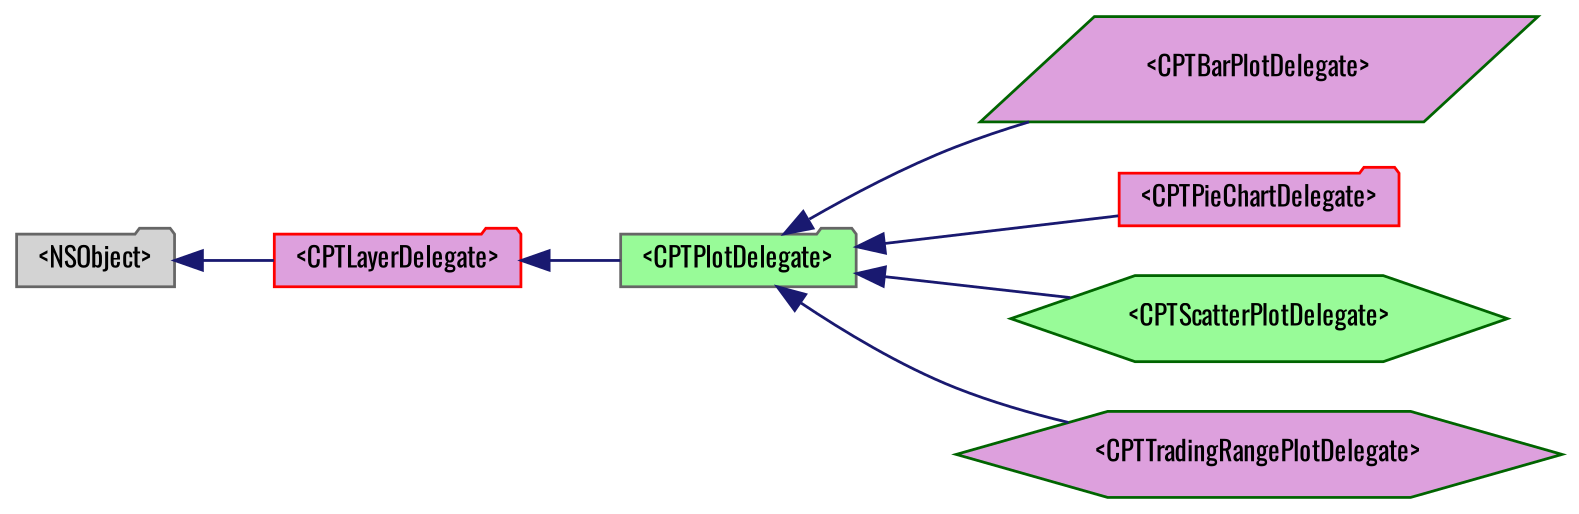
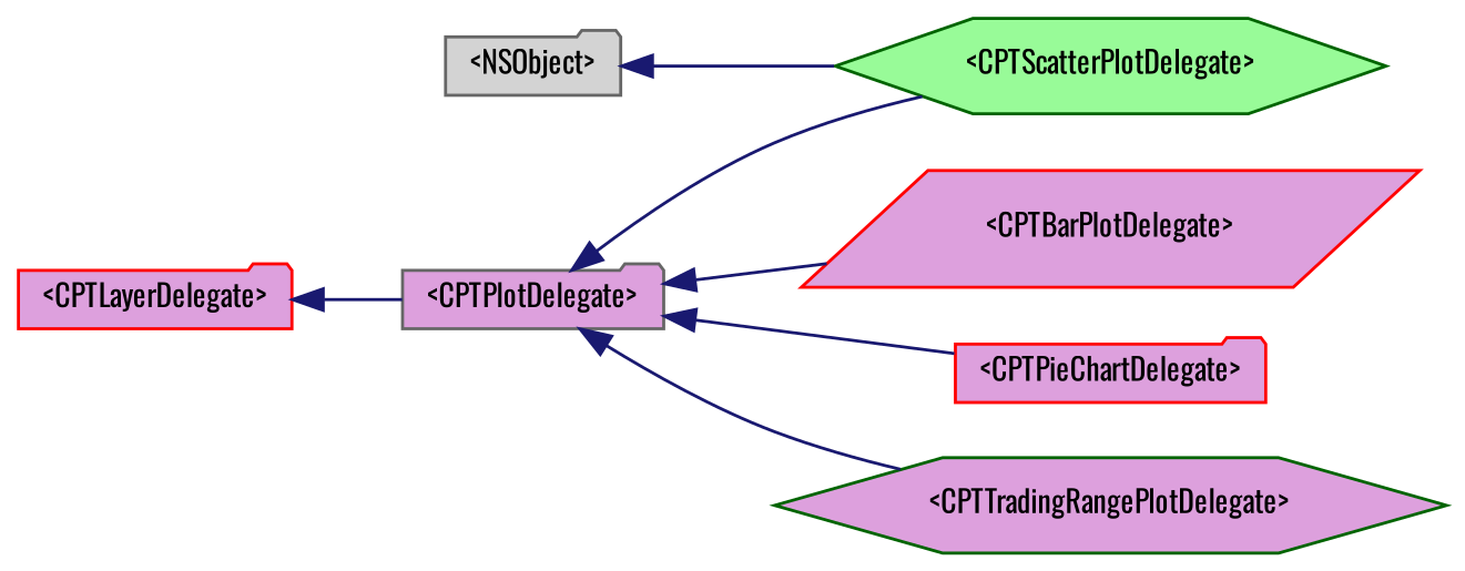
  digraph {
    fontname=Oswald
    rankdir=LR
    node [color=red fillcolor=plum fontname=Oswald fontsize=10 shape=folder style=filled]
    edge [color=midnightblue dir=back fontname=Oswald fontsize=10 labelfontname="Lucinda Grande" labelfontsize=10 style=solid]
-   n1 [color=gray40 fillcolor=palegreen fontcolor=black height=0.2 label="\<CPTPlotDelegate\>" width=0.4]
-   n2 [color=darkgreen height=0.2 label="\<CPTBarPlotDelegate\>" shape=parallelogram width=0.4]
+   n1 [color=gray40 fontcolor=black height=0.2 label="\<CPTPlotDelegate\>" width=0.4]
+   n2 [height=0.2 label="\<CPTBarPlotDelegate\>" shape=parallelogram width=0.4]
    n3 [height=0.2 label="\<CPTPieChartDelegate\>" width=0.4]
    n4 [color=darkgreen fillcolor=palegreen height=0.2 label="\<CPTScatterPlotDelegate\>" shape=hexagon width=0.4]
    n5 [color=darkgreen height=0.2 label="\<CPTTradingRangePlotDelegate\>" shape=hexagon width=0.4]
    n6 [height=0.2 label="\<CPTLayerDelegate\>" width=0.4]
    n7 [color=gray40 fillcolor=lightgrey height=0.2 label="\<NSObject\>" width=0.4]
    n1 -> n2
    n1 -> n3
    n1 -> n4
    n1 -> n5
    n6 -> n1
-   n7 -> n6
+   n7 -> n4
  }
